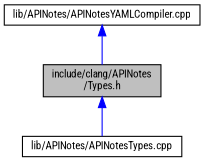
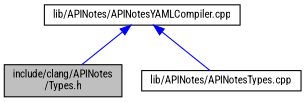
  digraph {
    fontname="Roboto Condensed"
    node [color=black fontname="Roboto Condensed" fontsize=10 shape=record]
    edge [color=blue dir=back fontname="Roboto Condensed" fontsize=10 labelfontname=Helvetica labelfontsize=10 style=solid]
    n1 [fillcolor=grey75 fontcolor=black height=0.2 label="include/clang/APINotes\l/Types.h" style=filled width=0.4]
    n2 [height=0.2 label="lib/APINotes/APINotesTypes.cpp" width=0.4]
    n3 [height=0.2 label="lib/APINotes/APINotesYAMLCompiler.cpp" width=0.4]
-   n1 -> n2
+   n3 -> n2
    n3 -> n1
  }
